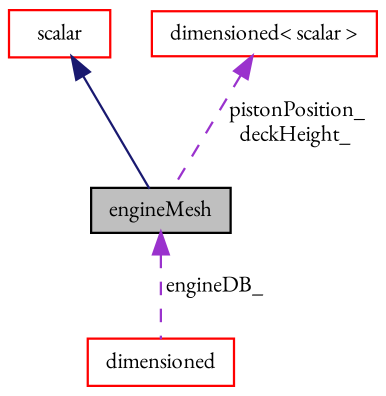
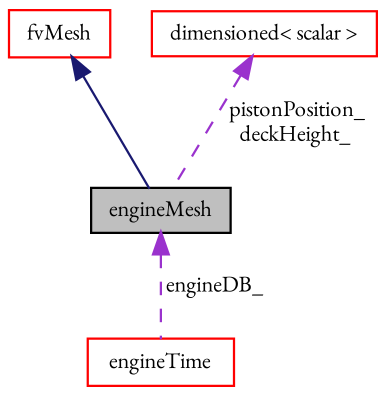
  digraph {
    fontname="EB Garamond"
    node [color=red fontname="EB Garamond" fontsize=10 shape=record]
    edge [color=darkorchid3 dir=back fontname="EB Garamond" fontsize=10 labelfontname=Helvetica labelfontsize=10 style=dashed]
    n1 [color=black fillcolor=grey75 fontcolor=black height=0.2 label=engineMesh style=filled width=0.4]
-   n2 [height=0.2 label=dimensioned width=0.4]
-   n3 [height=0.2 label=scalar width=0.4]
+   n2 [height=0.2 label=engineTime width=0.4]
+   n3 [height=0.2 label=fvMesh width=0.4]
    n4 [height=0.2 label="dimensioned\< scalar \>" width=0.4]
    n1 -> n2 [label=" engineDB_"]
    n3 -> n1 [color=midnightblue style=solid]
    n4 -> n1 [label=" pistonPosition_\ndeckHeight_"]
  }
